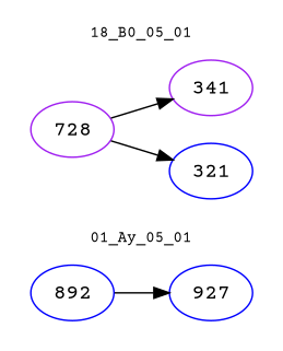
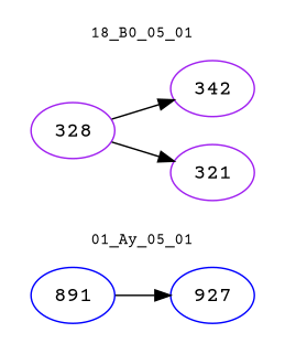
  digraph {
    fontname="Courier Prime"
    rankdir=LR
    node [color=blue fontname="Courier Prime"]
    edge [color=black fontname="Courier Prime"]
-   n1 [label=892]
+   n1 [label=891]
    n2 [label=927]
-   n3 [color=purple label=728]
-   n4 [label=321]
-   n5 [color=purple label=341]
+   n3 [color=purple label=328]
+   n4 [color=purple label=321]
+   n5 [color=purple label=342]
    subgraph cluster_1 {
      color=white
      fontsize=10
      label="01_Ay_05_01"
      n1
      n2
    }
    subgraph cluster_2 {
      color=white
      fontsize=10
      label="18_B0_05_01"
      n3
      n4
      n5
    }
    n1 -> n2
    n3 -> n4
    n3 -> n5
  }
